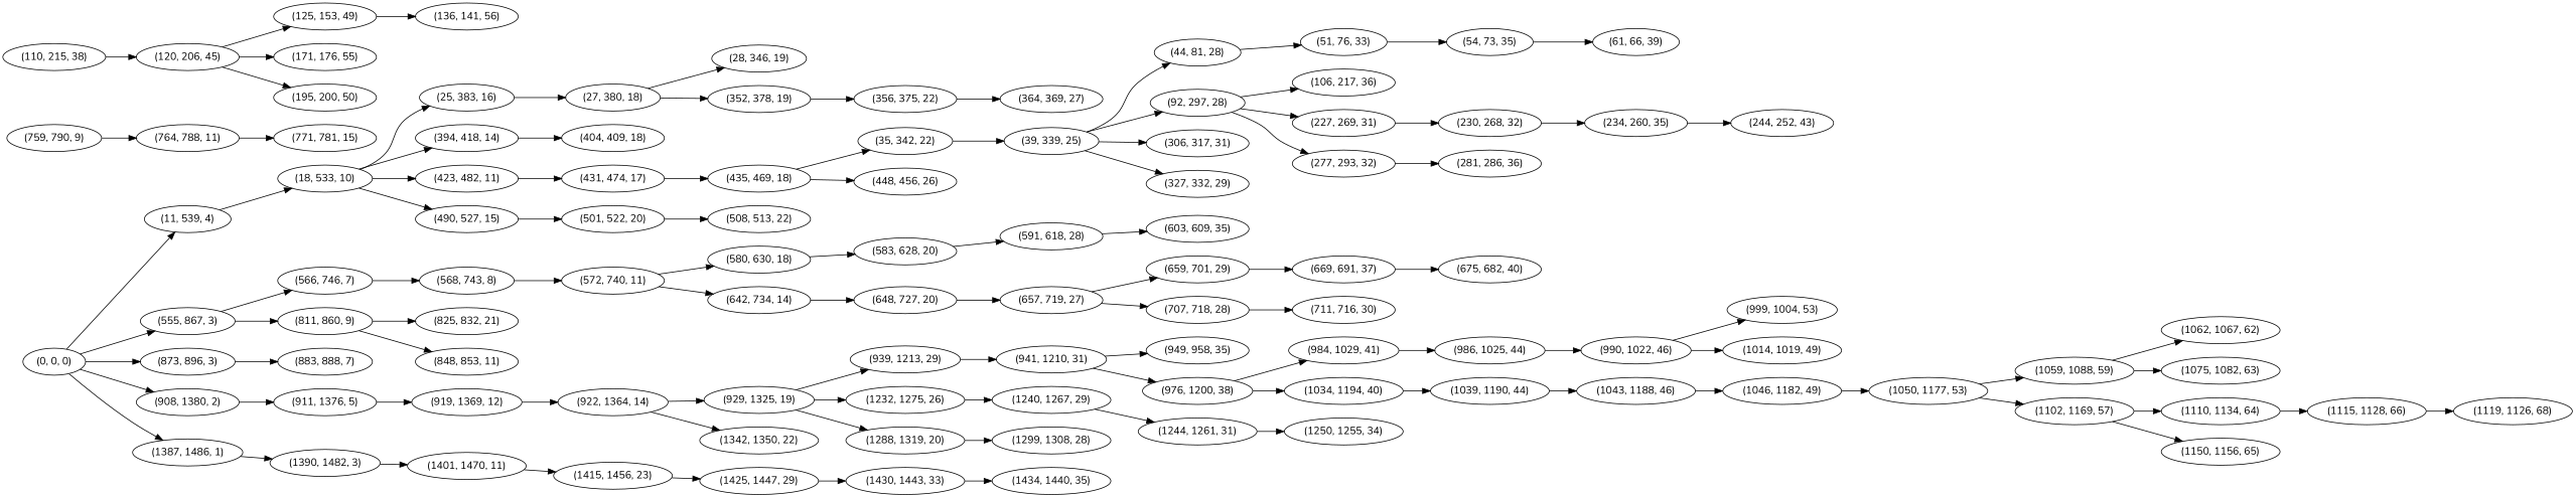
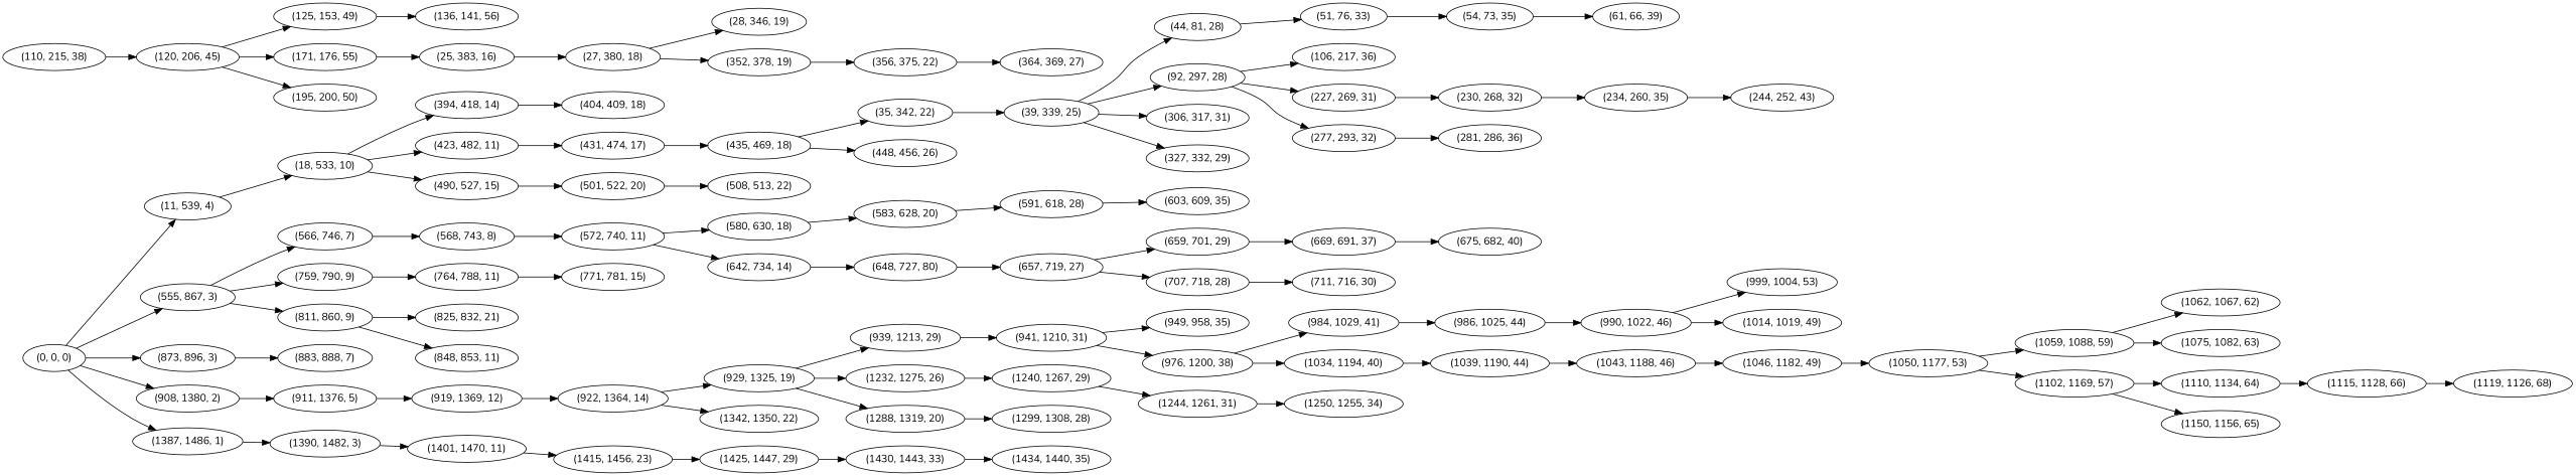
  digraph {
    fontname=Nunito
    rankdir=LR
    node [fontname=Nunito]
    edge [fontname=Nunito]
    "(0, 0, 0)"
    "(11, 539, 4)"
    "(555, 867, 3)"
    "(873, 896, 3)"
    "(908, 1380, 2)"
    "(1387, 1486, 1)"
    "(18, 533, 10)"
    "(566, 746, 7)"
    "(759, 790, 9)"
    "(811, 860, 9)"
    "(883, 888, 7)"
    "(911, 1376, 5)"
    "(1390, 1482, 3)"
    "(25, 383, 16)"
    "(394, 418, 14)"
    "(423, 482, 11)"
    "(490, 527, 15)"
    "(27, 380, 18)"
    "(404, 409, 18)"
    "(431, 474, 17)"
    "(501, 522, 20)"
    "(28, 346, 19)"
    "(352, 378, 19)"
    "(356, 375, 22)"
    "(35, 342, 22)"
    "(39, 339, 25)"
    "(44, 81, 28)"
    "(92, 297, 28)"
    "(306, 317, 31)"
    "(327, 332, 29)"
    "(51, 76, 33)"
    "(106, 217, 36)"
    "(227, 269, 31)"
    "(277, 293, 32)"
    "(54, 73, 35)"
    "(61, 66, 39)"
    "(230, 268, 32)"
    "(281, 286, 36)"
    "(110, 215, 38)"
    "(120, 206, 45)"
    "(125, 153, 49)"
    "(171, 176, 55)"
    "(195, 200, 50)"
    "(136, 141, 56)"
    "(234, 260, 35)"
    "(244, 252, 43)"
    "(364, 369, 27)"
    "(435, 469, 18)"
    "(448, 456, 26)"
    "(508, 513, 22)"
    "(568, 743, 8)"
    "(764, 788, 11)"
    "(825, 832, 21)"
    "(848, 853, 11)"
    "(572, 740, 11)"
    "(580, 630, 18)"
    "(642, 734, 14)"
    "(583, 628, 20)"
-   "(648, 727, 20)"
+   "(648, 727, 20)" [label="(648, 727, 80)"]
    "(591, 618, 28)"
    "(603, 609, 35)"
    "(657, 719, 27)"
    "(659, 701, 29)"
    "(707, 718, 28)"
    "(669, 691, 37)"
    "(711, 716, 30)"
    "(675, 682, 40)"
    "(771, 781, 15)"
    "(919, 1369, 12)"
    "(922, 1364, 14)"
    "(929, 1325, 19)"
    "(1342, 1350, 22)"
    "(939, 1213, 29)"
    "(1232, 1275, 26)"
    "(1288, 1319, 20)"
    "(941, 1210, 31)"
    "(1240, 1267, 29)"
    "(1299, 1308, 28)"
    "(949, 958, 35)"
    "(976, 1200, 38)"
    "(984, 1029, 41)"
    "(1034, 1194, 40)"
    n83 [label="(986, 1025, 44)"]
    "(1039, 1190, 44)"
    "(990, 1022, 46)"
    "(999, 1004, 53)"
    "(1014, 1019, 49)"
    "(1043, 1188, 46)"
    "(1046, 1182, 49)"
    "(1050, 1177, 53)"
    "(1059, 1088, 59)"
    "(1102, 1169, 57)"
    "(1062, 1067, 62)"
    "(1075, 1082, 63)"
    "(1110, 1134, 64)"
    "(1150, 1156, 65)"
    "(1115, 1128, 66)"
    "(1119, 1126, 68)"
    "(1244, 1261, 31)"
    "(1250, 1255, 34)"
    "(1401, 1470, 11)"
    "(1415, 1456, 23)"
    "(1425, 1447, 29)"
    "(1430, 1443, 33)"
    "(1434, 1440, 35)"
    "(0, 0, 0)" -> "(11, 539, 4)"
    "(0, 0, 0)" -> "(555, 867, 3)"
    "(0, 0, 0)" -> "(873, 896, 3)"
    "(0, 0, 0)" -> "(908, 1380, 2)"
    "(0, 0, 0)" -> "(1387, 1486, 1)"
    "(11, 539, 4)" -> "(18, 533, 10)"
    "(555, 867, 3)" -> "(566, 746, 7)"
+   "(555, 867, 3)" -> "(759, 790, 9)"
    "(555, 867, 3)" -> "(811, 860, 9)"
    "(873, 896, 3)" -> "(883, 888, 7)"
    "(908, 1380, 2)" -> "(911, 1376, 5)"
    "(1387, 1486, 1)" -> "(1390, 1482, 3)"
-   "(18, 533, 10)" -> "(25, 383, 16)"
+   "(171, 176, 55)" -> "(25, 383, 16)"
    "(18, 533, 10)" -> "(394, 418, 14)"
    "(18, 533, 10)" -> "(423, 482, 11)"
    "(18, 533, 10)" -> "(490, 527, 15)"
    "(566, 746, 7)" -> "(568, 743, 8)"
    "(759, 790, 9)" -> "(764, 788, 11)"
    "(811, 860, 9)" -> "(825, 832, 21)"
    "(811, 860, 9)" -> "(848, 853, 11)"
    "(911, 1376, 5)" -> "(919, 1369, 12)"
    "(1390, 1482, 3)" -> "(1401, 1470, 11)"
    "(25, 383, 16)" -> "(27, 380, 18)"
    "(394, 418, 14)" -> "(404, 409, 18)"
    "(423, 482, 11)" -> "(431, 474, 17)"
    "(490, 527, 15)" -> "(501, 522, 20)"
    "(27, 380, 18)" -> "(28, 346, 19)"
    "(27, 380, 18)" -> "(352, 378, 19)"
    "(431, 474, 17)" -> "(435, 469, 18)"
    "(501, 522, 20)" -> "(508, 513, 22)"
    "(352, 378, 19)" -> "(356, 375, 22)"
    "(356, 375, 22)" -> "(364, 369, 27)"
    "(35, 342, 22)" -> "(39, 339, 25)"
    "(39, 339, 25)" -> "(44, 81, 28)"
    "(39, 339, 25)" -> "(92, 297, 28)"
    "(39, 339, 25)" -> "(306, 317, 31)"
    "(39, 339, 25)" -> "(327, 332, 29)"
    "(44, 81, 28)" -> "(51, 76, 33)"
    "(92, 297, 28)" -> "(106, 217, 36)"
    "(92, 297, 28)" -> "(227, 269, 31)"
    "(92, 297, 28)" -> "(277, 293, 32)"
    "(51, 76, 33)" -> "(54, 73, 35)"
    "(227, 269, 31)" -> "(230, 268, 32)"
    "(277, 293, 32)" -> "(281, 286, 36)"
    "(54, 73, 35)" -> "(61, 66, 39)"
    "(230, 268, 32)" -> "(234, 260, 35)"
    "(110, 215, 38)" -> "(120, 206, 45)"
    "(120, 206, 45)" -> "(125, 153, 49)"
    "(120, 206, 45)" -> "(171, 176, 55)"
    "(120, 206, 45)" -> "(195, 200, 50)"
    "(125, 153, 49)" -> "(136, 141, 56)"
    "(234, 260, 35)" -> "(244, 252, 43)"
    "(435, 469, 18)" -> "(35, 342, 22)"
    "(435, 469, 18)" -> "(448, 456, 26)"
    "(568, 743, 8)" -> "(572, 740, 11)"
    "(764, 788, 11)" -> "(771, 781, 15)"
    "(572, 740, 11)" -> "(580, 630, 18)"
    "(572, 740, 11)" -> "(642, 734, 14)"
    "(580, 630, 18)" -> "(583, 628, 20)"
    "(642, 734, 14)" -> "(648, 727, 20)"
    "(583, 628, 20)" -> "(591, 618, 28)"
    "(648, 727, 20)" -> "(657, 719, 27)"
    "(591, 618, 28)" -> "(603, 609, 35)"
    "(657, 719, 27)" -> "(659, 701, 29)"
    "(657, 719, 27)" -> "(707, 718, 28)"
    "(659, 701, 29)" -> "(669, 691, 37)"
    "(707, 718, 28)" -> "(711, 716, 30)"
    "(669, 691, 37)" -> "(675, 682, 40)"
    "(919, 1369, 12)" -> "(922, 1364, 14)"
    "(922, 1364, 14)" -> "(929, 1325, 19)"
    "(922, 1364, 14)" -> "(1342, 1350, 22)"
    "(929, 1325, 19)" -> "(939, 1213, 29)"
    "(929, 1325, 19)" -> "(1232, 1275, 26)"
    "(929, 1325, 19)" -> "(1288, 1319, 20)"
    "(939, 1213, 29)" -> "(941, 1210, 31)"
    "(1232, 1275, 26)" -> "(1240, 1267, 29)"
    "(1288, 1319, 20)" -> "(1299, 1308, 28)"
    "(941, 1210, 31)" -> "(949, 958, 35)"
    "(941, 1210, 31)" -> "(976, 1200, 38)"
    "(1240, 1267, 29)" -> "(1244, 1261, 31)"
    "(976, 1200, 38)" -> "(984, 1029, 41)"
    "(976, 1200, 38)" -> "(1034, 1194, 40)"
    "(984, 1029, 41)" -> n83
    "(1034, 1194, 40)" -> "(1039, 1190, 44)"
    n83 -> "(990, 1022, 46)"
    "(1039, 1190, 44)" -> "(1043, 1188, 46)"
    "(990, 1022, 46)" -> "(999, 1004, 53)"
    "(990, 1022, 46)" -> "(1014, 1019, 49)"
    "(1043, 1188, 46)" -> "(1046, 1182, 49)"
    "(1046, 1182, 49)" -> "(1050, 1177, 53)"
    "(1050, 1177, 53)" -> "(1059, 1088, 59)"
    "(1050, 1177, 53)" -> "(1102, 1169, 57)"
    "(1059, 1088, 59)" -> "(1062, 1067, 62)"
    "(1059, 1088, 59)" -> "(1075, 1082, 63)"
    "(1102, 1169, 57)" -> "(1110, 1134, 64)"
    "(1102, 1169, 57)" -> "(1150, 1156, 65)"
    "(1110, 1134, 64)" -> "(1115, 1128, 66)"
    "(1115, 1128, 66)" -> "(1119, 1126, 68)"
    "(1244, 1261, 31)" -> "(1250, 1255, 34)"
    "(1401, 1470, 11)" -> "(1415, 1456, 23)"
    "(1415, 1456, 23)" -> "(1425, 1447, 29)"
    "(1425, 1447, 29)" -> "(1430, 1443, 33)"
    "(1430, 1443, 33)" -> "(1434, 1440, 35)"
  }
